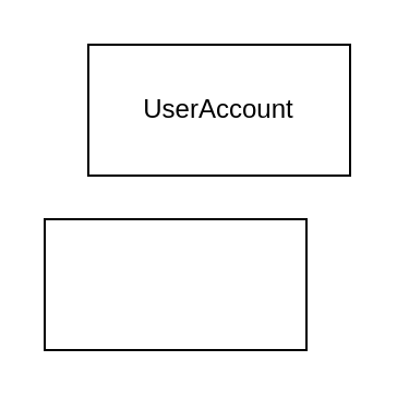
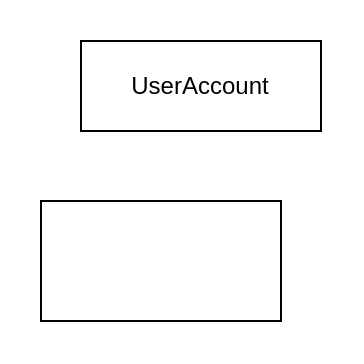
  <mxCell id="0" />
  <mxCell id="1" parent="0" />
- <mxCell id="2" value="UserAccount&lt;br&gt;" style="rounded=0;whiteSpace=wrap;html=1;" vertex="1" parent="1"><mxGeometry x="40" y="20" width="120" height="60" as="geometry" /></mxCell>
+ <mxCell id="2" value="UserAccount&lt;br&gt;" style="rounded=0;whiteSpace=wrap;html=1;" vertex="1" parent="1"><mxGeometry x="40" y="20" width="120" height="45" as="geometry" /></mxCell>
  <mxCell id="3" value="&lt;div style=&quot;text-align: justify&quot;&gt;&lt;/div&gt;" style="whiteSpace=wrap;html=1;" vertex="1" parent="1"><mxGeometry x="20" y="100" width="120" height="60" as="geometry" /></mxCell>
